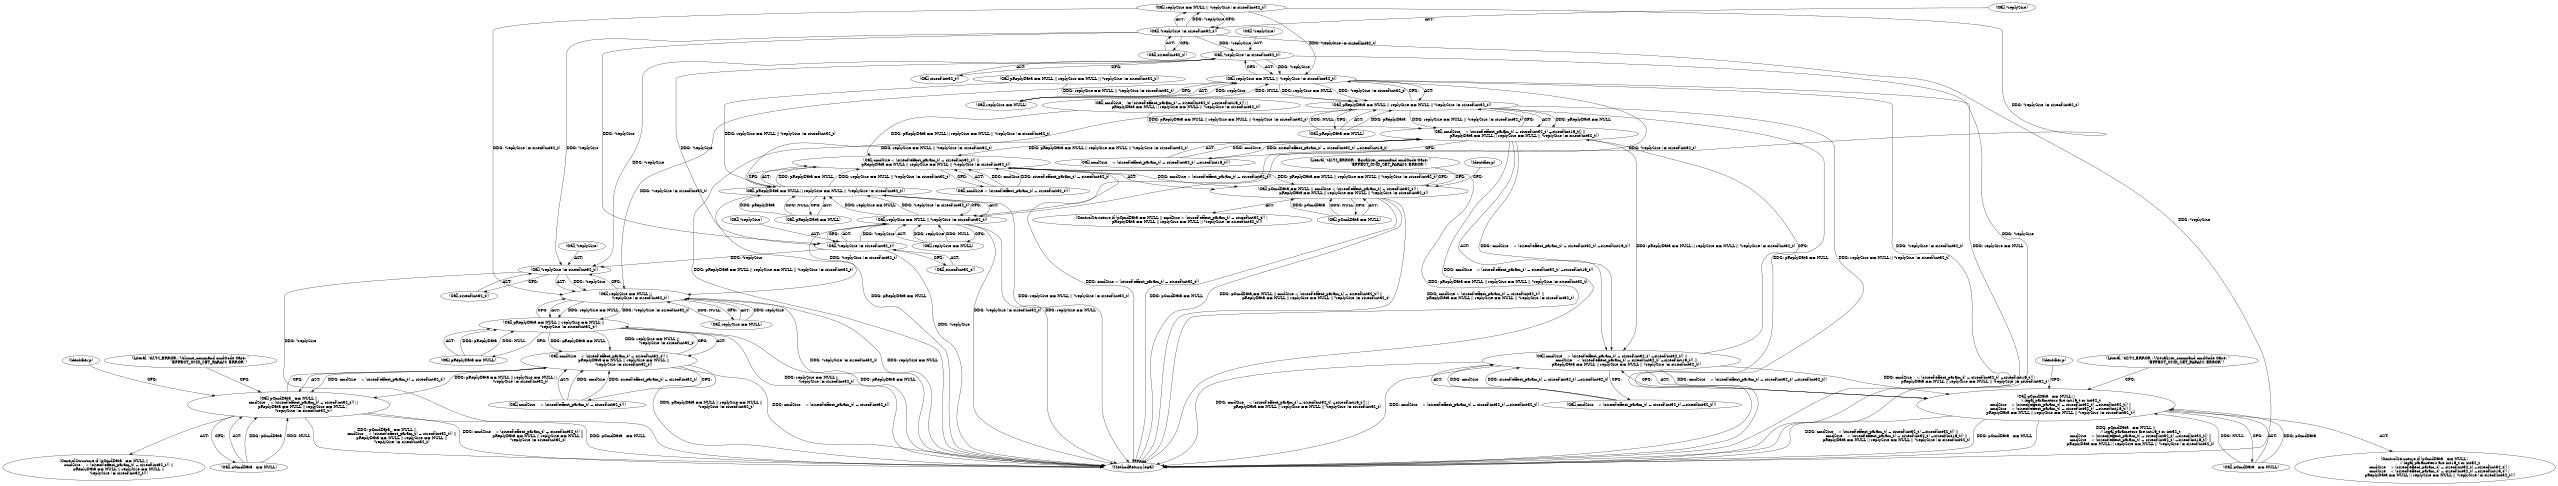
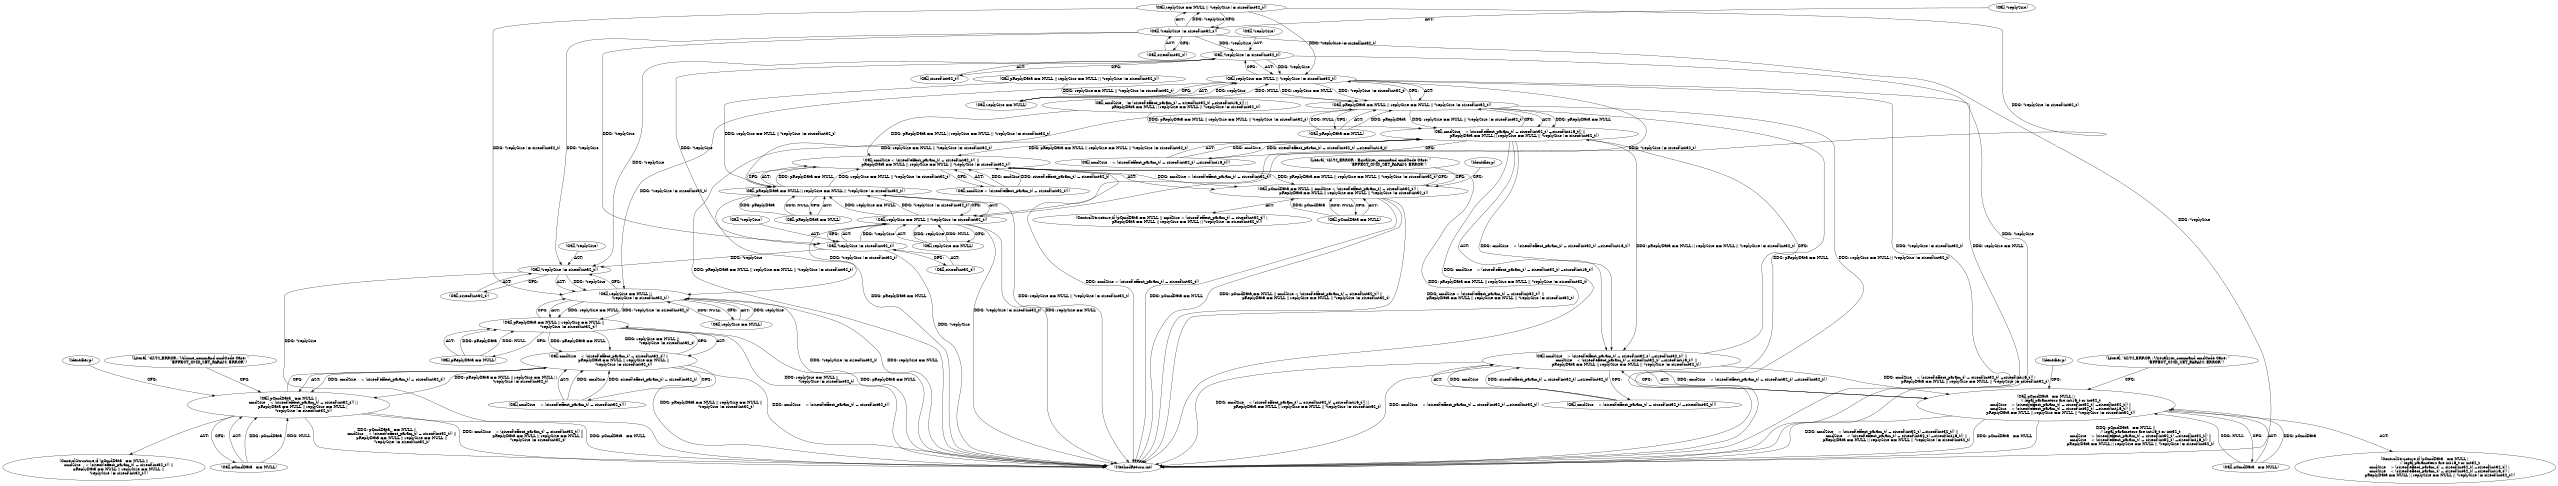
  digraph {
    n1 [label="(Call,*replySize != sizeof(int32_t))"]
    n2 [label="(Call,replySize == NULL || *replySize != sizeof(int32_t))"]
    n3 [label="(Call,*replySize != sizeof(int32_t))"]
    n4 [label="(Call,*replySize != sizeof(int32_t))"]
-   n5 [label="(MethodReturn,legal)"]
+   n5 [label="(MethodReturn,int)"]
    n6 [label="(Call,sizeof(int32_t))"]
    n7 [label="(Call,*replySize != sizeof(int32_t))"]
    n8 [label="(Call,replySize == NULL || *replySize != sizeof(int32_t))"]
    n9 [label="(Call,sizeof(int32_t))"]
    n10 [label="(Call,pReplyData == NULL || replySize == NULL || *replySize != sizeof(int32_t))"]
    n11 [label="(Call,replySize == NULL || *replySize != sizeof(int32_t))"]
    n12 [label="(Call,replySize == NULL ||\n                        *replySize != sizeof(int32_t))"]
    n13 [label="(Call,replySize == NULL)"]
    n14 [label="(Call,cmdSize    < (sizeof(effect_param_t) + sizeof(int32_t) +sizeof(int16_t)) ||\n                        pReplyData == NULL || replySize == NULL || *replySize != sizeof(int32_t))"]
    n15 [label="(Call,pReplyData == NULL || replySize == NULL || *replySize != sizeof(int32_t))"]
    n16 [label="(Call,pReplyData == NULL)"]
    n17 [label="(Call,cmdSize    > (sizeof(effect_param_t) + sizeof(int32_t) +sizeof(int32_t)) ||\n                        cmdSize    < (sizeof(effect_param_t) + sizeof(int32_t) +sizeof(int16_t)) ||\n                        pReplyData == NULL || replySize == NULL || *replySize != sizeof(int32_t))"]
    n18 [label="(Call,cmdSize < (sizeof(effect_param_t) + sizeof(int32_t)) ||\n                        pReplyData == NULL || replySize == NULL || *replySize != sizeof(int32_t))"]
    n19 [label="(Call,cmdSize    < (sizeof(effect_param_t) + sizeof(int32_t) +sizeof(int16_t)))"]
    n20 [label="(Call,pCmdData   == NULL ||\n                        // legal parameters are int16_t or int32_t\n                        cmdSize    > (sizeof(effect_param_t) + sizeof(int32_t) +sizeof(int32_t)) ||\n                        cmdSize    < (sizeof(effect_param_t) + sizeof(int32_t) +sizeof(int16_t)) ||\n                        pReplyData == NULL || replySize == NULL || *replySize != sizeof(int32_t))"]
    n21 [label="(Call,cmdSize    > (sizeof(effect_param_t) + sizeof(int32_t) +sizeof(int32_t)))"]
    n22 [label="(ControlStructure,if (pCmdData   == NULL ||\n                        // legal parameters are int16_t or int32_t\n                        cmdSize    > (sizeof(effect_param_t) + sizeof(int32_t) +sizeof(int32_t)) ||\n                        cmdSize    < (sizeof(effect_param_t) + sizeof(int32_t) +sizeof(int16_t)) ||\n                        pReplyData == NULL || replySize == NULL || *replySize != sizeof(int32_t)))"]
    n23 [label="(Call,pCmdData   == NULL)"]
    n24 [label="(Call,pCmdData == NULL || cmdSize < (sizeof(effect_param_t) + sizeof(int32_t)) ||\n                        pReplyData == NULL || replySize == NULL || *replySize != sizeof(int32_t))"]
    n25 [label="(Call,cmdSize < (sizeof(effect_param_t) + sizeof(int32_t)))"]
    n26 [label="(ControlStructure,if (pCmdData == NULL || cmdSize < (sizeof(effect_param_t) + sizeof(int32_t)) ||\n                        pReplyData == NULL || replySize == NULL || *replySize != sizeof(int32_t)))"]
    n27 [label="(Call,pCmdData == NULL)"]
    n28 [label="(Call,pReplyData == NULL)"]
    n29 [label="(Call,replySize == NULL)"]
    n30 [label="(Call,pReplyData == NULL || replySize == NULL ||\n                        *replySize != sizeof(int32_t))"]
    n31 [label="(Call,replySize == NULL)"]
    n32 [label="(Call,cmdSize    < (sizeof(effect_param_t) + sizeof(int32_t)) ||\n                        pReplyData == NULL || replySize == NULL ||\n                        *replySize != sizeof(int32_t))"]
    n33 [label="(Call,pReplyData == NULL)"]
    n34 [label="(Call,pCmdData   == NULL ||\n                        cmdSize    < (sizeof(effect_param_t) + sizeof(int32_t)) ||\n                        pReplyData == NULL || replySize == NULL ||\n                        *replySize != sizeof(int32_t))"]
    n35 [label="(Call,cmdSize    < (sizeof(effect_param_t) + sizeof(int32_t)))"]
    n36 [label="(ControlStructure,if (pCmdData   == NULL ||\n                        cmdSize    < (sizeof(effect_param_t) + sizeof(int32_t)) ||\n                        pReplyData == NULL || replySize == NULL ||\n                        *replySize != sizeof(int32_t)))"]
    n37 [label="(Call,pCmdData   == NULL)"]
    n38 [label="(Call,sizeof(int32_t))"]
    n39 [label="(Call,sizeof(int32_t))"]
    n40 [label="(Identifier,p)"]
    n41 [label="(Call,*replySize)"]
    n42 [label="(Literal,\"\tLVM_ERROR : Equalizer_command cmdCode Case: \"\n                             \"EFFECT_CMD_SET_PARAM: ERROR\")"]
    n43 [label="(Identifier,p)"]
    n44 [label="(Call,cmdSize    != (sizeof(effect_param_t) + sizeof(int32_t) +sizeof(int16_t)) ||\n                        pReplyData == NULL || replySize == NULL || *replySize != sizeof(int32_t))"]
    n45 [label="(Call,pReplyData == NULL || replySize == NULL || *replySize != sizeof(int32_t))"]
    n46 [label="(Identifier,p)"]
    n47 [label="(Call,*replySize)"]
    n48 [label="(Call,*replySize)"]
    n49 [label="(Call,*replySize)"]
    n50 [label="(Literal,\"\tLVM_ERROR : Virtualizer_command cmdCode Case: \"\n                             \"EFFECT_CMD_SET_PARAM: ERROR\")"]
    n51 [label="(Literal,\"\tLVM_ERROR : Volume_command cmdCode Case: \"\n                             \"EFFECT_CMD_SET_PARAM: ERROR\")"]
    n1 -> n2 [label="AST: "]
    n1 -> n2 [label="DDG: *replySize"]
    n1 -> n3 [label="DDG: *replySize"]
    n1 -> n4 [label="DDG: *replySize"]
    n1 -> n5 [label="DDG: *replySize"]
    n1 -> n6 [label="CFG: "]
    n2 -> n1 [label="CFG: "]
    n2 -> n5 [label="DDG: *replySize != sizeof(int32_t)"]
    n2 -> n5 [label="DDG: replySize == NULL"]
    n2 -> n10 [label="AST: "]
    n2 -> n10 [label="DDG: replySize == NULL"]
    n2 -> n10 [label="DDG: *replySize != sizeof(int32_t)"]
    n2 -> n11 [label="DDG: *replySize != sizeof(int32_t)"]
    n2 -> n12 [label="DDG: *replySize != sizeof(int32_t)"]
    n2 -> n13 [label="CFG: "]
    n3 -> n4 [label="DDG: *replySize"]
    n3 -> n5 [label="DDG: *replySize"]
    n3 -> n11 [label="AST: "]
    n3 -> n11 [label="DDG: *replySize"]
    n3 -> n38 [label="CFG: "]
    n4 -> n5 [label="DDG: *replySize"]
    n4 -> n12 [label="AST: "]
    n4 -> n12 [label="DDG: *replySize"]
    n4 -> n39 [label="CFG: "]
    n6 -> n1 [label="AST: "]
    n7 -> n1 [label="DDG: *replySize"]
    n7 -> n3 [label="DDG: *replySize"]
    n7 -> n4 [label="DDG: *replySize"]
    n7 -> n5 [label="DDG: *replySize"]
    n7 -> n8 [label="AST: "]
    n7 -> n8 [label="DDG: *replySize"]
    n7 -> n9 [label="CFG: "]
    n8 -> n2 [label="DDG: *replySize != sizeof(int32_t)"]
    n8 -> n7 [label="CFG: "]
    n8 -> n11 [label="DDG: *replySize != sizeof(int32_t)"]
    n8 -> n12 [label="DDG: *replySize != sizeof(int32_t)"]
    n9 -> n7 [label="AST: "]
    n10 -> n2 [label="CFG: "]
    n10 -> n5 [label="DDG: pReplyData == NULL"]
    n10 -> n5 [label="DDG: replySize == NULL || *replySize != sizeof(int32_t)"]
    n10 -> n14 [label="AST: "]
    n10 -> n14 [label="DDG: pReplyData == NULL"]
    n10 -> n14 [label="DDG: replySize == NULL || *replySize != sizeof(int32_t)"]
    n10 -> n15 [label="DDG: replySize == NULL || *replySize != sizeof(int32_t)"]
    n10 -> n16 [label="CFG: "]
    n11 -> n3 [label="CFG: "]
    n11 -> n5 [label="DDG: *replySize != sizeof(int32_t)"]
    n11 -> n5 [label="DDG: replySize == NULL"]
    n11 -> n12 [label="DDG: *replySize != sizeof(int32_t)"]
    n11 -> n15 [label="AST: "]
    n11 -> n15 [label="DDG: replySize == NULL"]
    n11 -> n15 [label="DDG: *replySize != sizeof(int32_t)"]
    n11 -> n29 [label="CFG: "]
    n12 -> n4 [label="CFG: "]
    n12 -> n5 [label="DDG: *replySize != sizeof(int32_t)"]
    n12 -> n5 [label="DDG: replySize == NULL"]
    n12 -> n30 [label="AST: "]
    n12 -> n30 [label="DDG: replySize == NULL"]
    n12 -> n30 [label="DDG: *replySize != sizeof(int32_t)"]
    n12 -> n31 [label="CFG: "]
    n13 -> n2 [label="AST: "]
    n13 -> n2 [label="DDG: replySize"]
    n13 -> n2 [label="DDG: NULL"]
    n14 -> n5 [label="DDG: pReplyData == NULL || replySize == NULL || *replySize != sizeof(int32_t)"]
    n14 -> n5 [label="DDG: cmdSize    < (sizeof(effect_param_t) + sizeof(int32_t) +sizeof(int16_t))"]
    n14 -> n10 [label="CFG: "]
    n14 -> n17 [label="AST: "]
    n14 -> n17 [label="DDG: cmdSize    < (sizeof(effect_param_t) + sizeof(int32_t) +sizeof(int16_t))"]
    n14 -> n17 [label="DDG: pReplyData == NULL || replySize == NULL || *replySize != sizeof(int32_t)"]
    n14 -> n18 [label="DDG: pReplyData == NULL || replySize == NULL || *replySize != sizeof(int32_t)"]
    n14 -> n19 [label="CFG: "]
    n15 -> n5 [label="DDG: replySize == NULL || *replySize != sizeof(int32_t)"]
    n15 -> n5 [label="DDG: pReplyData == NULL"]
    n15 -> n11 [label="CFG: "]
    n15 -> n18 [label="AST: "]
    n15 -> n18 [label="DDG: pReplyData == NULL"]
    n15 -> n18 [label="DDG: replySize == NULL || *replySize != sizeof(int32_t)"]
    n15 -> n28 [label="CFG: "]
    n16 -> n10 [label="AST: "]
    n16 -> n10 [label="DDG: pReplyData"]
    n16 -> n10 [label="DDG: NULL"]
    n17 -> n5 [label="DDG: cmdSize    < (sizeof(effect_param_t) + sizeof(int32_t) +sizeof(int16_t)) ||\n                        pReplyData == NULL || replySize == NULL || *replySize != sizeof(int32_t)"]
    n17 -> n5 [label="DDG: cmdSize    > (sizeof(effect_param_t) + sizeof(int32_t) +sizeof(int32_t))"]
    n17 -> n14 [label="CFG: "]
    n17 -> n20 [label="AST: "]
    n17 -> n20 [label="DDG: cmdSize    > (sizeof(effect_param_t) + sizeof(int32_t) +sizeof(int32_t))"]
    n17 -> n20 [label="DDG: cmdSize    < (sizeof(effect_param_t) + sizeof(int32_t) +sizeof(int16_t)) ||\n                        pReplyData == NULL || replySize == NULL || *replySize != sizeof(int32_t)"]
    n17 -> n21 [label="CFG: "]
    n18 -> n5 [label="DDG: cmdSize < (sizeof(effect_param_t) + sizeof(int32_t))"]
    n18 -> n5 [label="DDG: pReplyData == NULL || replySize == NULL || *replySize != sizeof(int32_t)"]
    n18 -> n15 [label="CFG: "]
    n18 -> n24 [label="AST: "]
    n18 -> n24 [label="DDG: cmdSize < (sizeof(effect_param_t) + sizeof(int32_t))"]
    n18 -> n24 [label="DDG: pReplyData == NULL || replySize == NULL || *replySize != sizeof(int32_t)"]
    n18 -> n25 [label="CFG: "]
    n19 -> n14 [label="AST: "]
    n19 -> n14 [label="DDG: cmdSize"]
    n19 -> n14 [label="DDG: sizeof(effect_param_t) + sizeof(int32_t) +sizeof(int16_t)"]
    n20 -> n5 [label="DDG: cmdSize    > (sizeof(effect_param_t) + sizeof(int32_t) +sizeof(int32_t)) ||\n                        cmdSize    < (sizeof(effect_param_t) + sizeof(int32_t) +sizeof(int16_t)) ||\n                        pReplyData == NULL || replySize == NULL || *replySize != sizeof(int32_t)"]
    n20 -> n5 [label="DDG: pCmdData   == NULL"]
    n20 -> n5 [label="DDG: pCmdData   == NULL ||\n                        // legal parameters are int16_t or int32_t\n                        cmdSize    > (sizeof(effect_param_t) + sizeof(int32_t) +sizeof(int32_t)) ||\n                        cmdSize    < (sizeof(effect_param_t) + sizeof(int32_t) +sizeof(int16_t)) ||\n                        pReplyData == NULL || replySize == NULL || *replySize != sizeof(int32_t)"]
    n20 -> n17 [label="CFG: "]
    n20 -> n22 [label="AST: "]
    n20 -> n23 [label="CFG: "]
    n21 -> n17 [label="AST: "]
    n21 -> n17 [label="DDG: cmdSize"]
    n21 -> n17 [label="DDG: sizeof(effect_param_t) + sizeof(int32_t) +sizeof(int32_t)"]
    n23 -> n20 [label="AST: "]
    n23 -> n20 [label="DDG: pCmdData"]
    n23 -> n20 [label="DDG: NULL"]
    n24 -> n5 [label="DDG: pCmdData == NULL"]
    n24 -> n5 [label="DDG: pCmdData == NULL || cmdSize < (sizeof(effect_param_t) + sizeof(int32_t)) ||\n                        pReplyData == NULL || replySize == NULL || *replySize != sizeof(int32_t)"]
    n24 -> n5 [label="DDG: cmdSize < (sizeof(effect_param_t) + sizeof(int32_t)) ||\n                        pReplyData == NULL || replySize == NULL || *replySize != sizeof(int32_t)"]
    n24 -> n18 [label="CFG: "]
    n24 -> n26 [label="AST: "]
    n24 -> n27 [label="CFG: "]
    n25 -> n18 [label="AST: "]
    n25 -> n18 [label="DDG: cmdSize"]
    n25 -> n18 [label="DDG: sizeof(effect_param_t) + sizeof(int32_t)"]
    n27 -> n24 [label="AST: "]
    n27 -> n24 [label="DDG: pCmdData"]
    n27 -> n24 [label="DDG: NULL"]
    n28 -> n15 [label="AST: "]
    n28 -> n15 [label="DDG: pReplyData"]
    n28 -> n15 [label="DDG: NULL"]
    n29 -> n11 [label="AST: "]
    n29 -> n11 [label="DDG: replySize"]
    n29 -> n11 [label="DDG: NULL"]
    n30 -> n5 [label="DDG: replySize == NULL ||\n                        *replySize != sizeof(int32_t)"]
    n30 -> n5 [label="DDG: pReplyData == NULL"]
    n30 -> n12 [label="CFG: "]
    n30 -> n32 [label="AST: "]
    n30 -> n32 [label="DDG: pReplyData == NULL"]
    n30 -> n32 [label="DDG: replySize == NULL ||\n                        *replySize != sizeof(int32_t)"]
    n30 -> n33 [label="CFG: "]
    n31 -> n12 [label="AST: "]
    n31 -> n12 [label="DDG: replySize"]
    n31 -> n12 [label="DDG: NULL"]
    n32 -> n5 [label="DDG: pReplyData == NULL || replySize == NULL ||\n                        *replySize != sizeof(int32_t)"]
    n32 -> n5 [label="DDG: cmdSize    < (sizeof(effect_param_t) + sizeof(int32_t))"]
    n32 -> n30 [label="CFG: "]
    n32 -> n34 [label="AST: "]
    n32 -> n34 [label="DDG: cmdSize    < (sizeof(effect_param_t) + sizeof(int32_t))"]
    n32 -> n34 [label="DDG: pReplyData == NULL || replySize == NULL ||\n                        *replySize != sizeof(int32_t)"]
    n32 -> n35 [label="CFG: "]
    n33 -> n30 [label="AST: "]
    n33 -> n30 [label="DDG: pReplyData"]
    n33 -> n30 [label="DDG: NULL"]
    n34 -> n5 [label="DDG: pCmdData   == NULL ||\n                        cmdSize    < (sizeof(effect_param_t) + sizeof(int32_t)) ||\n                        pReplyData == NULL || replySize == NULL ||\n                        *replySize != sizeof(int32_t)"]
    n34 -> n5 [label="DDG: cmdSize    < (sizeof(effect_param_t) + sizeof(int32_t)) ||\n                        pReplyData == NULL || replySize == NULL ||\n                        *replySize != sizeof(int32_t)"]
    n34 -> n5 [label="DDG: pCmdData   == NULL"]
    n34 -> n32 [label="CFG: "]
    n34 -> n36 [label="AST: "]
    n34 -> n37 [label="CFG: "]
    n35 -> n32 [label="AST: "]
    n35 -> n32 [label="DDG: cmdSize"]
    n35 -> n32 [label="DDG: sizeof(effect_param_t) + sizeof(int32_t)"]
    n37 -> n34 [label="AST: "]
    n37 -> n34 [label="DDG: pCmdData"]
    n37 -> n34 [label="DDG: NULL"]
    n38 -> n3 [label="AST: "]
    n39 -> n4 [label="AST: "]
    n40 -> n34 [label="CFG: "]
    n41 -> n4 [label="AST: "]
    n42 -> n24 [label="CFG: "]
    n43 -> n24 [label="CFG: "]
    n44 -> n14 [label="DDG: pReplyData == NULL || replySize == NULL || *replySize != sizeof(int32_t)"]
    n44 -> n18 [label="DDG: pReplyData == NULL || replySize == NULL || *replySize != sizeof(int32_t)"]
    n45 -> n10 [label="DDG: replySize == NULL || *replySize != sizeof(int32_t)"]
    n45 -> n15 [label="DDG: replySize == NULL || *replySize != sizeof(int32_t)"]
    n46 -> n20 [label="CFG: "]
    n47 -> n1 [label="AST: "]
    n48 -> n7 [label="AST: "]
    n49 -> n3 [label="AST: "]
    n50 -> n20 [label="CFG: "]
    n51 -> n34 [label="CFG: "]
  }
